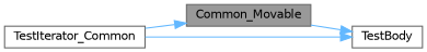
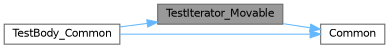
  digraph {
    rankdir=LR
    node [color=grey40 fillcolor=white fontname=Helvetica fontsize=10 shape=box style=filled]
    edge [color=steelblue1 fontname=Helvetica fontsize=10 labelfontname=Helvetica labelfontsize=10 style=solid]
-   n1 [color=gray40 fillcolor=grey60 fontcolor=black height=0.2 label=Common_Movable width=0.4]
-   n2 [height=0.2 label=TestBody width=0.4]
-   n3 [height=0.2 label=TestIterator_Common width=0.4]
+   n1 [color=gray40 fillcolor=grey60 fontcolor=black height=0.2 label=TestIterator_Movable width=0.4]
+   n2 [height=0.2 label=Common width=0.4]
+   n3 [height=0.2 label=TestBody_Common width=0.4]
    n1 -> n2
    n3 -> n1
    n3 -> n2
  }
